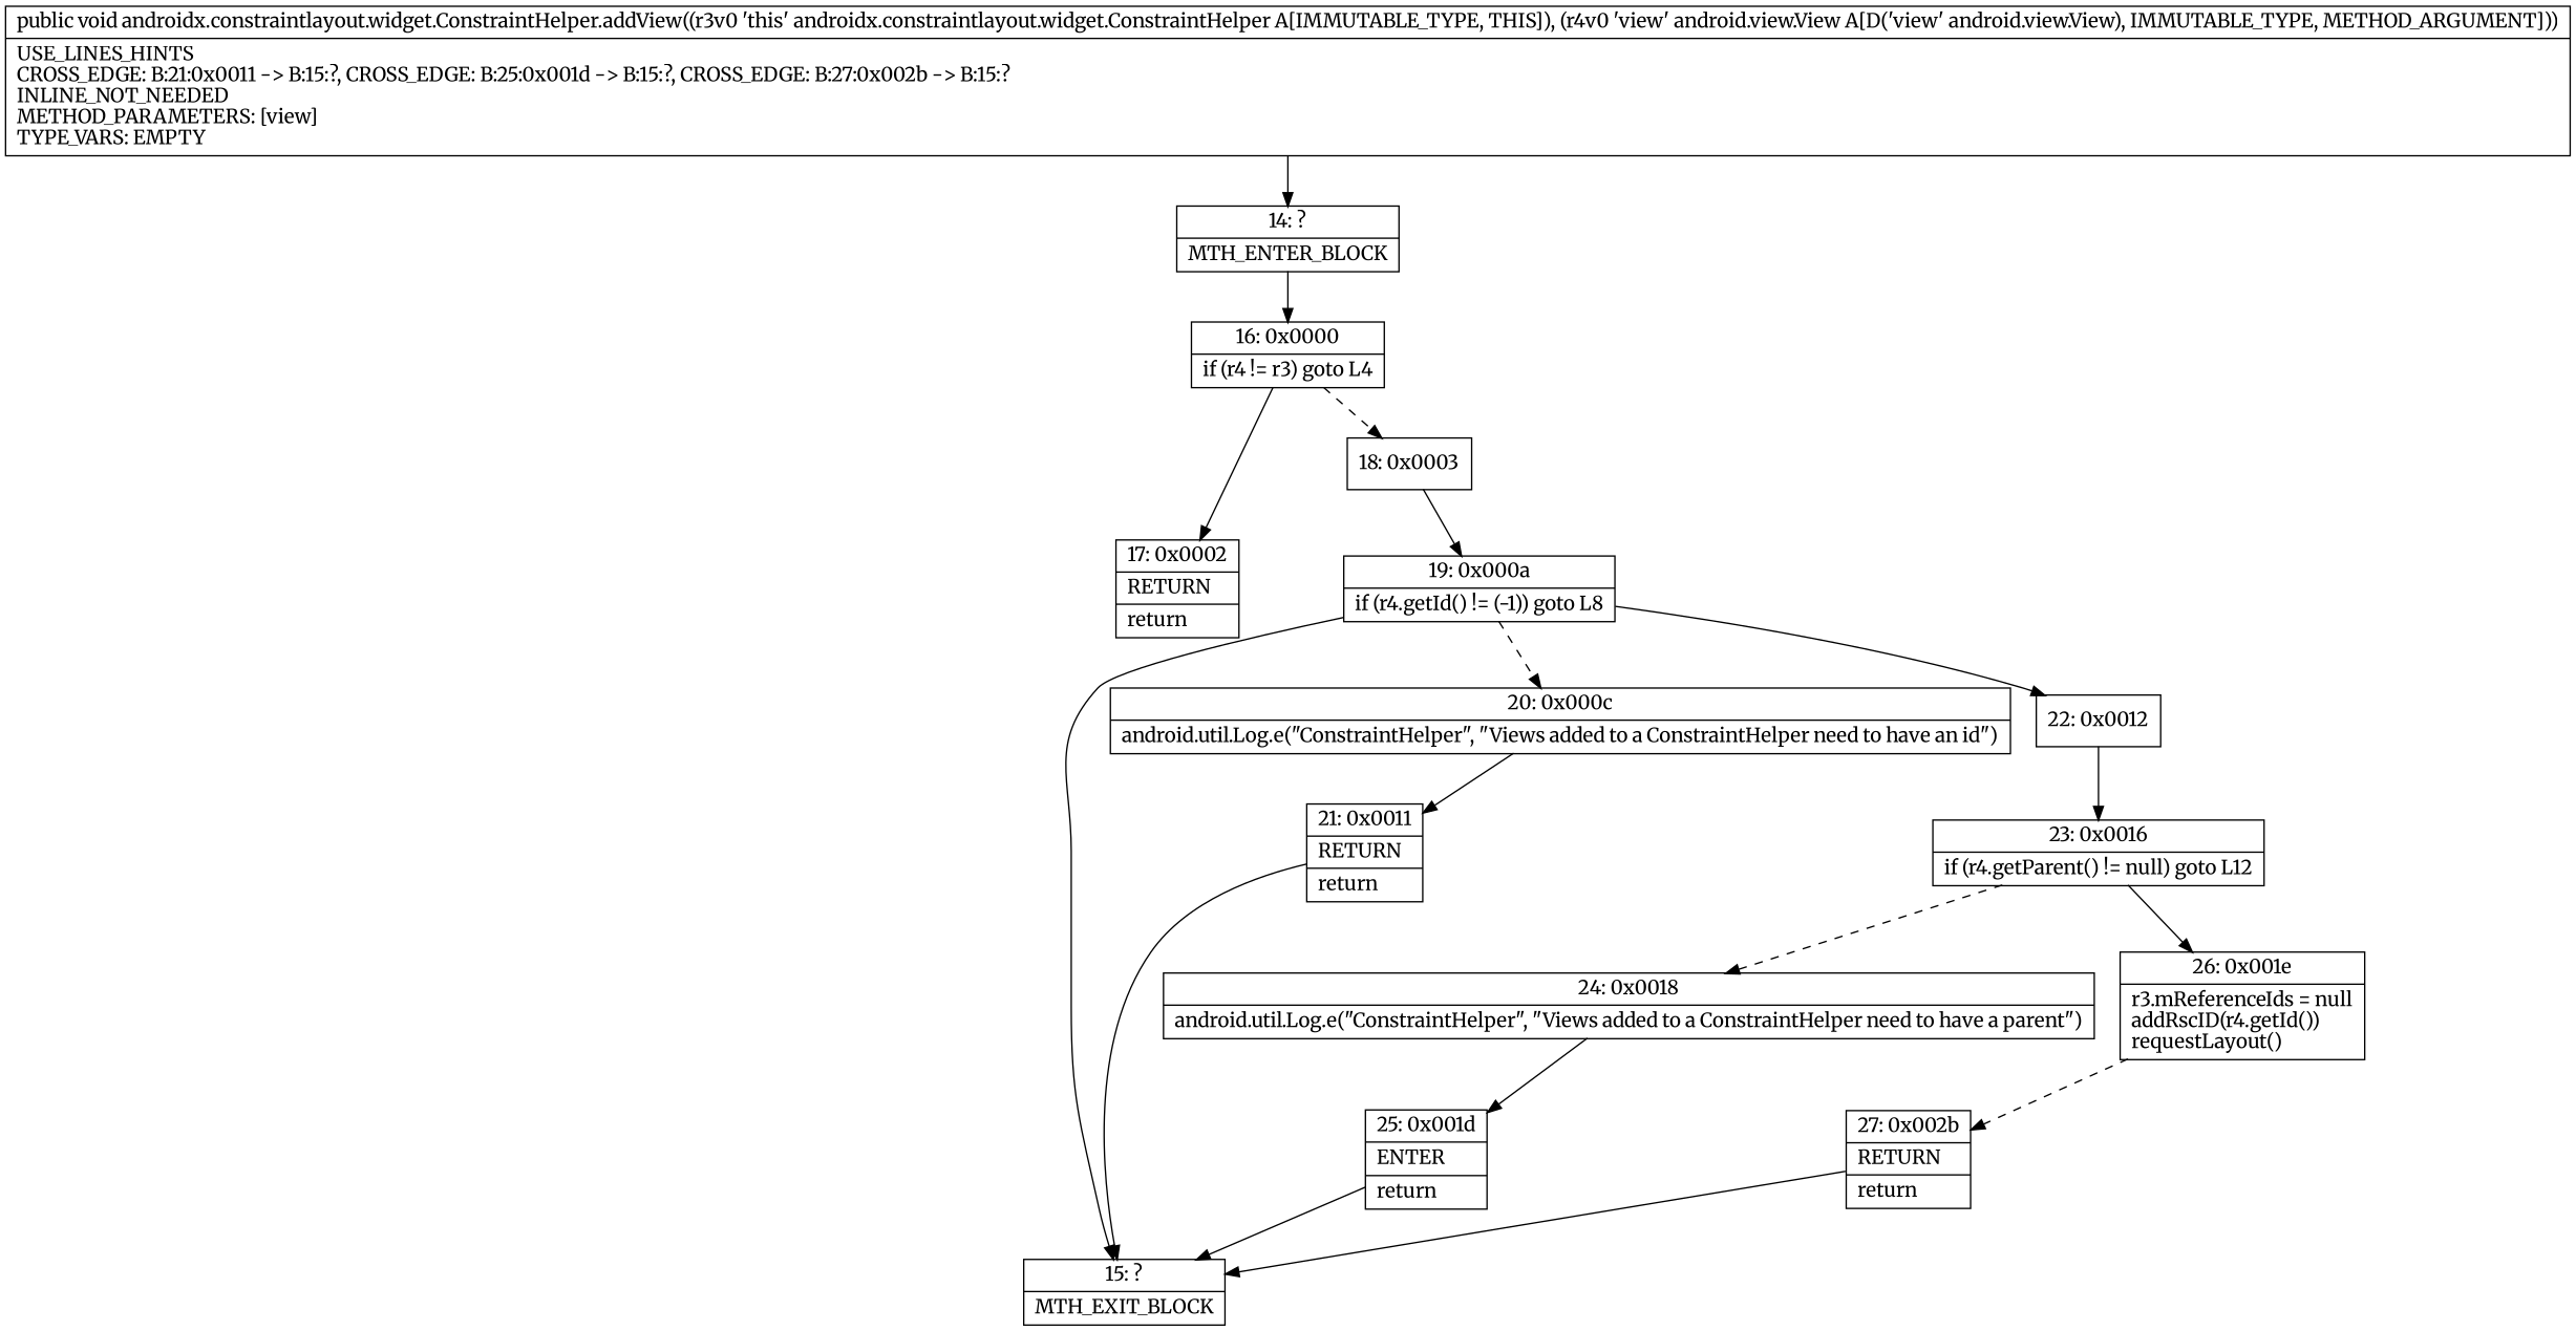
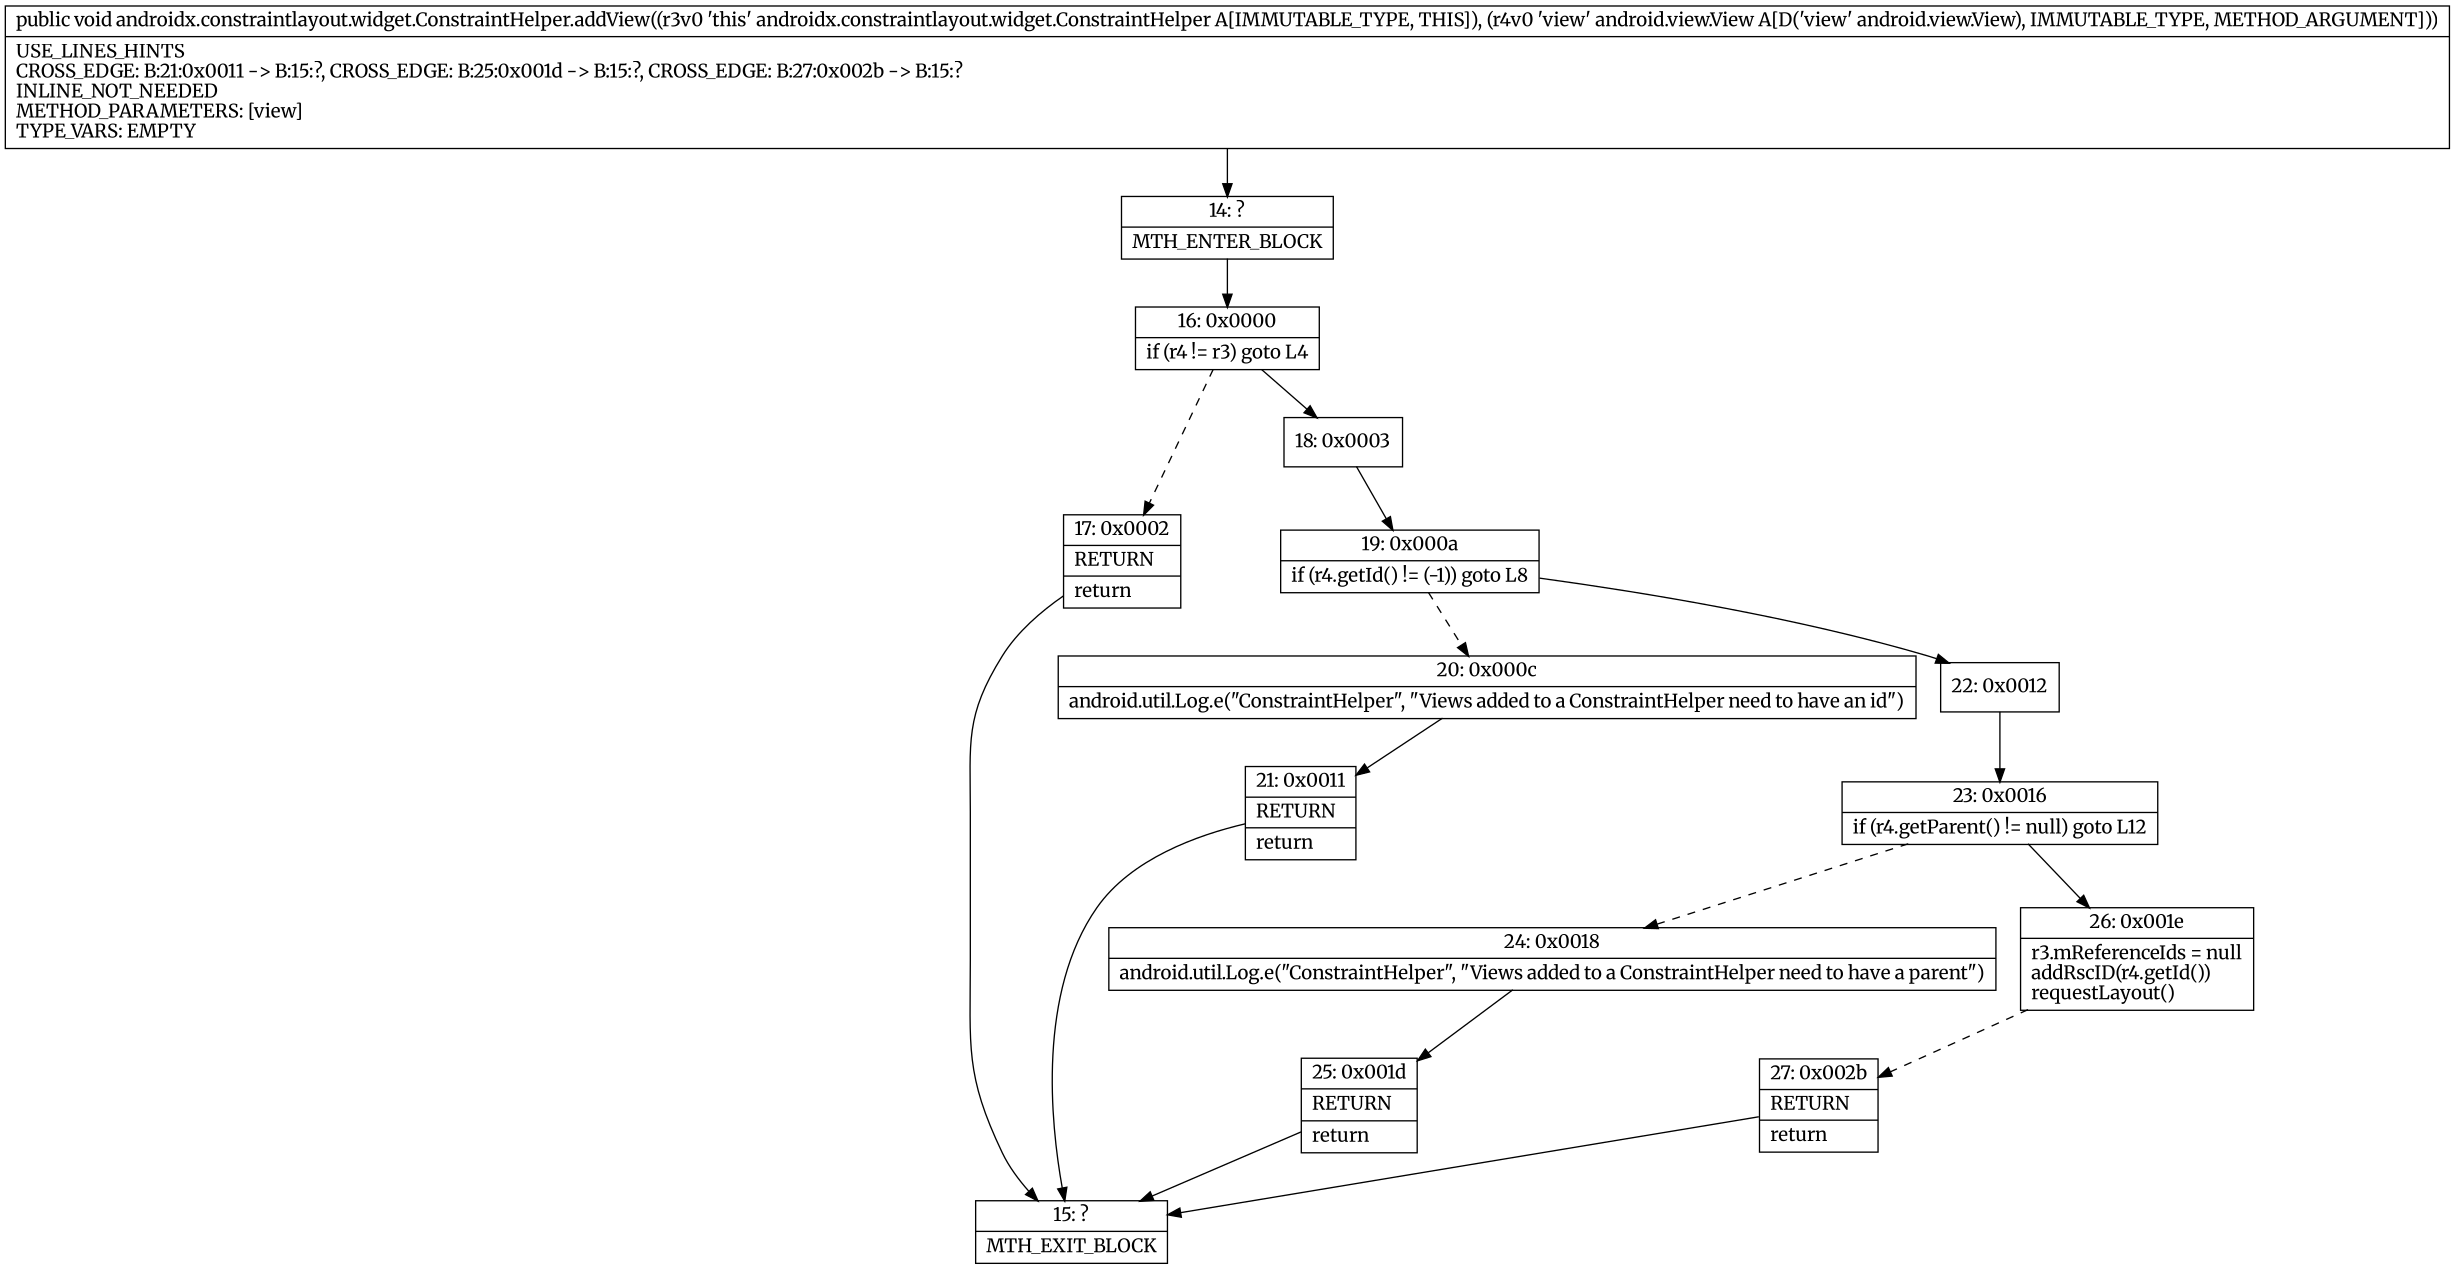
  digraph {
    fontname=Merriweather
    node [fontname=Merriweather shape=record]
    edge [fontname=Merriweather]
    n1 [label="{14\:\ ?|MTH_ENTER_BLOCK\l}"]
    n2 [label="{16\:\ 0x0000|if (r4 != r3) goto L4\l}"]
    n3 [label="{17\:\ 0x0002|RETURN\l|return\l}"]
    n4 [label="{18\:\ 0x0003}"]
    n5 [label="{15\:\ ?|MTH_EXIT_BLOCK\l}"]
    n6 [label="{19\:\ 0x000a|if (r4.getId() != (\-1)) goto L8\l}"]
    n7 [label="{20\:\ 0x000c|android.util.Log.e(\"ConstraintHelper\", \"Views added to a ConstraintHelper need to have an id\")\l}"]
    n8 [label="{22\:\ 0x0012}"]
    n9 [label="{21\:\ 0x0011|RETURN\l|return\l}"]
    n10 [label="{23\:\ 0x0016|if (r4.getParent() != null) goto L12\l}"]
    n11 [label="{24\:\ 0x0018|android.util.Log.e(\"ConstraintHelper\", \"Views added to a ConstraintHelper need to have a parent\")\l}"]
    n12 [label="{26\:\ 0x001e|r3.mReferenceIds = null\laddRscID(r4.getId())\lrequestLayout()\l}"]
-   n13 [label="{25\:\ 0x001d|ENTER\l|return\l}"]
+   n13 [label="{25\:\ 0x001d|RETURN\l|return\l}"]
    n14 [label="{27\:\ 0x002b|RETURN\l|return\l}"]
    n15 [label="{public void androidx.constraintlayout.widget.ConstraintHelper.addView((r3v0 'this' androidx.constraintlayout.widget.ConstraintHelper A[IMMUTABLE_TYPE, THIS]), (r4v0 'view' android.view.View A[D('view' android.view.View), IMMUTABLE_TYPE, METHOD_ARGUMENT]))  | USE_LINES_HINTS\lCROSS_EDGE: B:21:0x0011 \-\> B:15:?, CROSS_EDGE: B:25:0x001d \-\> B:15:?, CROSS_EDGE: B:27:0x002b \-\> B:15:?\lINLINE_NOT_NEEDED\lMETHOD_PARAMETERS: [view]\lTYPE_VARS: EMPTY\l}"]
    n1 -> n2
-   n2 -> n3 [style=solid]
-   n2 -> n4 [style=dashed]
-   n6 -> n5
+   n2 -> n3 [style=dashed]
+   n2 -> n4
+   n3 -> n5
    n4 -> n6
    n6 -> n7 [style=dashed]
    n6 -> n8
    n7 -> n9
    n8 -> n10
    n9 -> n5
    n10 -> n11 [style=dashed]
    n10 -> n12
    n11 -> n13
    n12 -> n14 [style=dashed]
    n13 -> n5
    n14 -> n5
    n15 -> n1
  }
